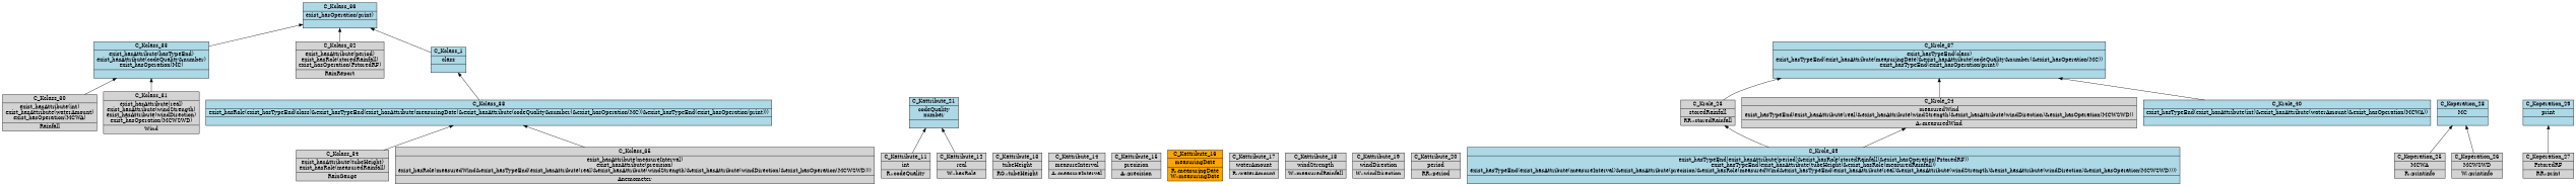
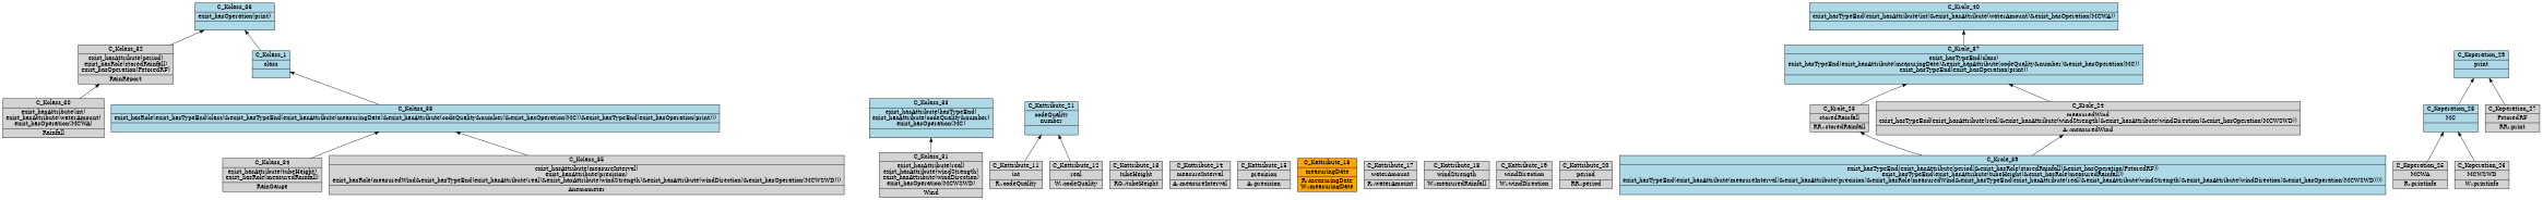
  digraph {
    rankdir=BT
    node [shape=record style=filled]
    n1 [label="{C_Kclass_30|exist_hasAttribute(int)\nexist_hasAttribute(waterAmount)\nexist_hasOperation(MCWA)\n|Rainfall\n}"]
    n2 [fillcolor=lightblue label="{C_Kclass_33|exist_hasAttribute(hasTypeEnd)\nexist_hasAttribute(codeQuality&number)\nexist_hasOperation(MC)\n|}"]
    n3 [label="{C_Kclass_31|exist_hasAttribute(real)\nexist_hasAttribute(windStrength)\nexist_hasAttribute(windDirection)\nexist_hasOperation(MCWSWD)\n|Wind\n}"]
    n4 [label="{C_Kclass_32|exist_hasAttribute(period)\nexist_hasRole(storedRainfall)\nexist_hasOperation(PstoredRF)\n|RainReport\n}"]
    n5 [fillcolor=lightblue label="{C_Kclass_36|exist_hasOperation(print)\n|}"]
    n6 [fillcolor=lightblue label="{C_Kclass_38|exist_hasRole(exist_hasTypeEnd(class)&exist_hasTypeEnd(exist_hasAttribute(measuringDate)&exist_hasAttribute(codeQuality&number)&exist_hasOperation(MC))&exist_hasTypeEnd(exist_hasOperation(print)))\n|}"]
    n7 [label="{C_Kclass_34|exist_hasAttribute(tubeHeight)\nexist_hasRole(measuredRainfall)\n|RainGauge\n}"]
    n8 [label="{C_Kclass_35|exist_hasAttribute(measureInterval)\nexist_hasAttribute(precision)\nexist_hasRole(measuredWind&exist_hasTypeEnd(exist_hasAttribute(real)&exist_hasAttribute(windStrength)&exist_hasAttribute(windDirection)&exist_hasOperation(MCWSWD)))\n|Anemometer\n}"]
    n9 [fillcolor=lightblue label="{C_Kclass_1|class\n|}"]
    n10 [label="{C_Kattribute_11|int\n|R::codeQuality\n}"]
    n11 [fillcolor=lightblue label="{C_Kattribute_21|codeQuality\nnumber\n|}"]
-   n12 [label="{C_Kattribute_12|real\n|W::hasRole\n}"]
+   n12 [label="{C_Kattribute_12|real\n|W::codeQuality\n}"]
    n13 [label="{C_Kattribute_13|tubeHeight\n|RG::tubeHeight\n}"]
    n14 [label="{C_Kattribute_14|measureInterval\n|A::measureInterval\n}"]
    n15 [label="{C_Kattribute_15|precision\n|A::precision\n}"]
    n16 [fillcolor=orange label="{C_Kattribute_16|measuringDate\n|R::measuringDate\nW::measuringDate\n}"]
    n17 [label="{C_Kattribute_17|waterAmount\n|R::waterAmount\n}"]
    n18 [label="{C_Kattribute_18|windStrength\n|W::measuredRainfall\n}"]
    n19 [label="{C_Kattribute_19|windDirection\n|W::windDirection\n}"]
    n20 [label="{C_Kattribute_20|period\n|RR::period\n}"]
    n21 [fillcolor=lightblue label="{C_Krole_39|exist_hasTypeEnd(exist_hasAttribute(period)&exist_hasRole(storedRainfall)&exist_hasOperation(PstoredRF))\nexist_hasTypeEnd(exist_hasAttribute(tubeHeight)&exist_hasRole(measuredRainfall))\nexist_hasTypeEnd(exist_hasAttribute(measureInterval)&exist_hasAttribute(precision)&exist_hasRole(measuredWind&exist_hasTypeEnd(exist_hasAttribute(real)&exist_hasAttribute(windStrength)&exist_hasAttribute(windDirection)&exist_hasOperation(MCWSWD))))\n|}"]
    n22 [label="{C_Krole_23|storedRainfall\n|RR::storedRainfall\n}"]
    n23 [label="{C_Krole_24|measuredWind\nexist_hasTypeEnd(exist_hasAttribute(real)&exist_hasAttribute(windStrength)&exist_hasAttribute(windDirection)&exist_hasOperation(MCWSWD))\n|A::measuredWind\n}"]
    n24 [fillcolor=lightblue label="{C_Krole_40|exist_hasTypeEnd(exist_hasAttribute(int)&exist_hasAttribute(waterAmount)&exist_hasOperation(MCWA))\n|}"]
    n25 [fillcolor=lightblue label="{C_Krole_37|exist_hasTypeEnd(class)\nexist_hasTypeEnd(exist_hasAttribute(measuringDate)&exist_hasAttribute(codeQuality&number)&exist_hasOperation(MC))\nexist_hasTypeEnd(exist_hasOperation(print))\n|}"]
    n26 [label="{C_Koperation_25|MCWA\n|R::printinfo\n}"]
    n27 [fillcolor=lightblue label="{C_Koperation_28|MC\n|}"]
    n28 [label="{C_Koperation_26|MCWSWD\n|W::printinfo\n}"]
    n29 [label="{C_Koperation_27|PstoredRF\n|RR::print\n}"]
    n30 [fillcolor=lightblue label="{C_Koperation_29|print\n|}"]
    subgraph sub_1 {
      label=Kclass
      n1
      n2
      n3
      n4
      n5
      n6
      n7
      n8
      n9
    }
    subgraph sub_2 {
      label=Kattribute
      n10
      n11
      n12
      n13
      n14
      n15
      n16
      n17
      n18
      n19
      n20
    }
    subgraph sub_3 {
      label=Krole
      n21
      n22
      n23
      n24
      n25
    }
    subgraph sub_4 {
      label=Koperation
      n26
      n27
      n28
      n29
      n30
    }
-   n1 -> n2
-   n2 -> n5
+   n1 -> n4
    n3 -> n2
    n4 -> n5
    n6 -> n9
    n7 -> n6
    n8 -> n6
    n9 -> n5
    n10 -> n11
    n12 -> n11
    n21 -> n22
    n21 -> n23
    n22 -> n25
    n23 -> n25
-   n24 -> n25
+   n25 -> n24
    n26 -> n27
+   n27 -> n30
    n28 -> n27
    n29 -> n30
  }
